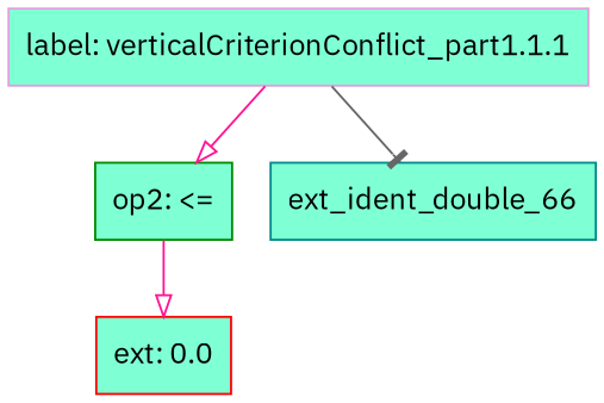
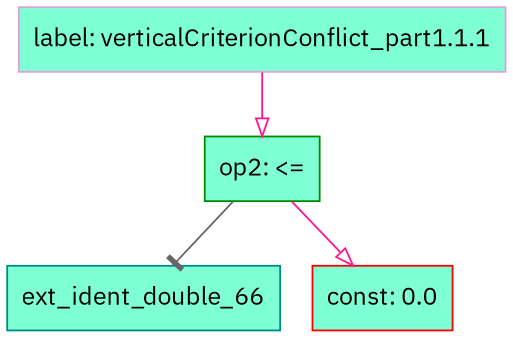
  digraph {
    fontname="IBM Plex Sans"
    node [fillcolor=aquamarine fontname="IBM Plex Sans" shape=box style=filled]
    edge [arrowhead=onormal color=deeppink fontname="IBM Plex Sans"]
    n1 [color=plum label="label: verticalCriterionConflict_part1.1.1"]
    n2 [color=green4 label="op2: <="]
    n3 [color=cyan4 label=ext_ident_double_66]
-   n4 [color=red1 label="ext: 0.0"]
+   n4 [color=red1 label="const: 0.0"]
    n1 -> n2
-   n1 -> n3 [arrowhead=tee color=gray40]
+   n2 -> n3 [arrowhead=tee color=gray40]
    n2 -> n4
  }
